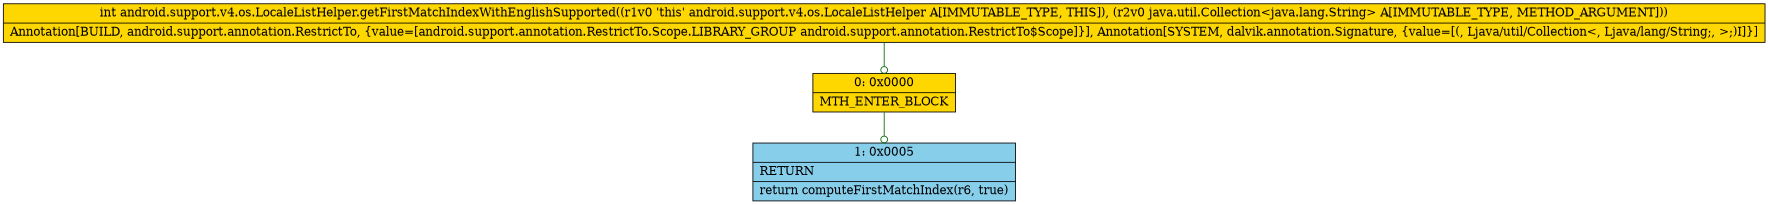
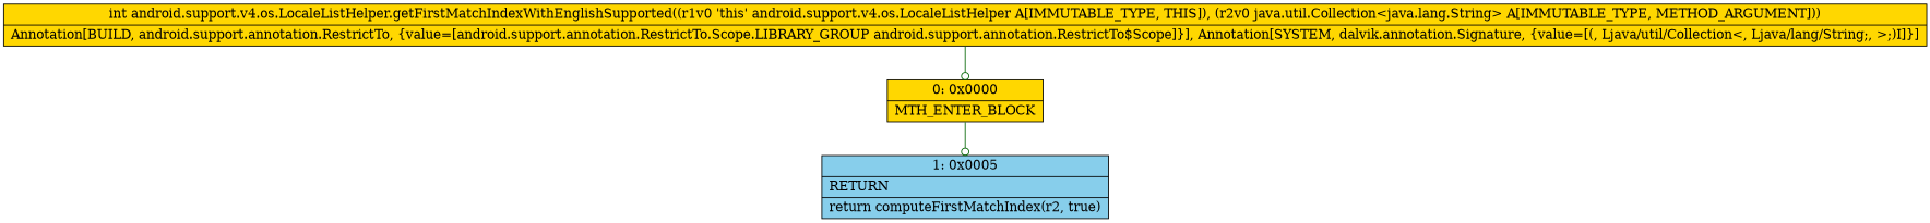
  digraph {
    node [shape=record style=filled fillcolor=gold]
    edge [color=darkgreen arrowhead=odot]
    n1 [label="{0\:\ 0x0000|MTH_ENTER_BLOCK\l}"]
-   n2 [label="{1\:\ 0x0005|RETURN\l|return computeFirstMatchIndex(r6, true)\l}" fillcolor=skyblue]
+   n2 [label="{1\:\ 0x0005|RETURN\l|return computeFirstMatchIndex(r2, true)\l}" fillcolor=skyblue]
    n3 [label="{int android.support.v4.os.LocaleListHelper.getFirstMatchIndexWithEnglishSupported((r1v0 'this' android.support.v4.os.LocaleListHelper A[IMMUTABLE_TYPE, THIS]), (r2v0 java.util.Collection\<java.lang.String\> A[IMMUTABLE_TYPE, METHOD_ARGUMENT]))  | Annotation[BUILD, android.support.annotation.RestrictTo, \{value=[android.support.annotation.RestrictTo.Scope.LIBRARY_GROUP android.support.annotation.RestrictTo$Scope]\}], Annotation[SYSTEM, dalvik.annotation.Signature, \{value=[(, Ljava\/util\/Collection\<, Ljava\/lang\/String;, \>;)I]\}]\l}"]
    n1 -> n2
    n3 -> n1
  }
